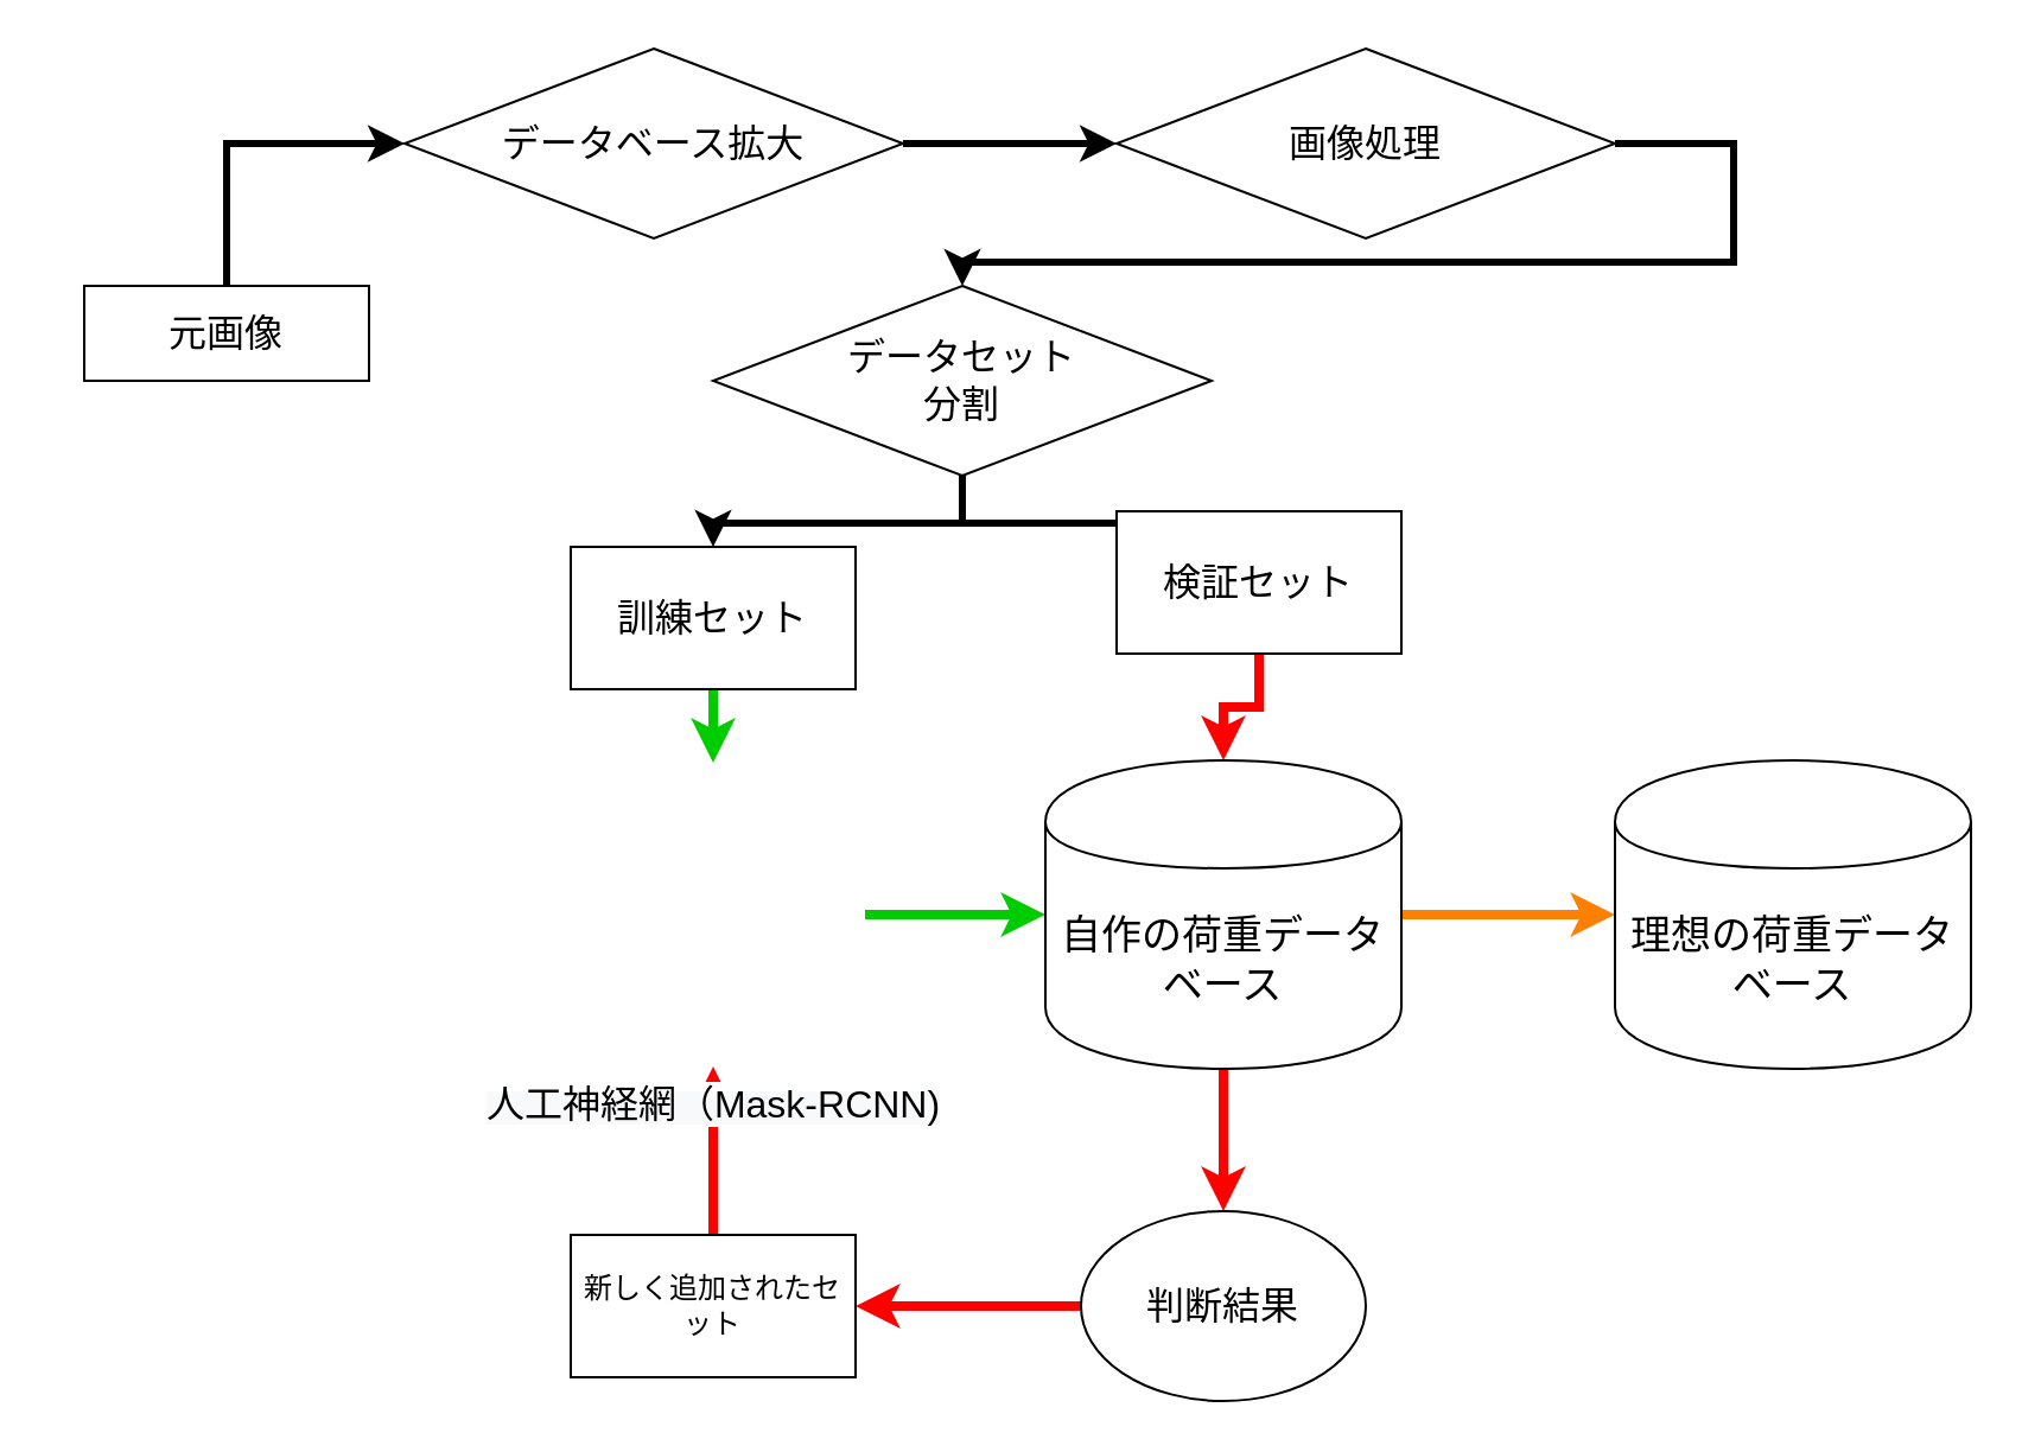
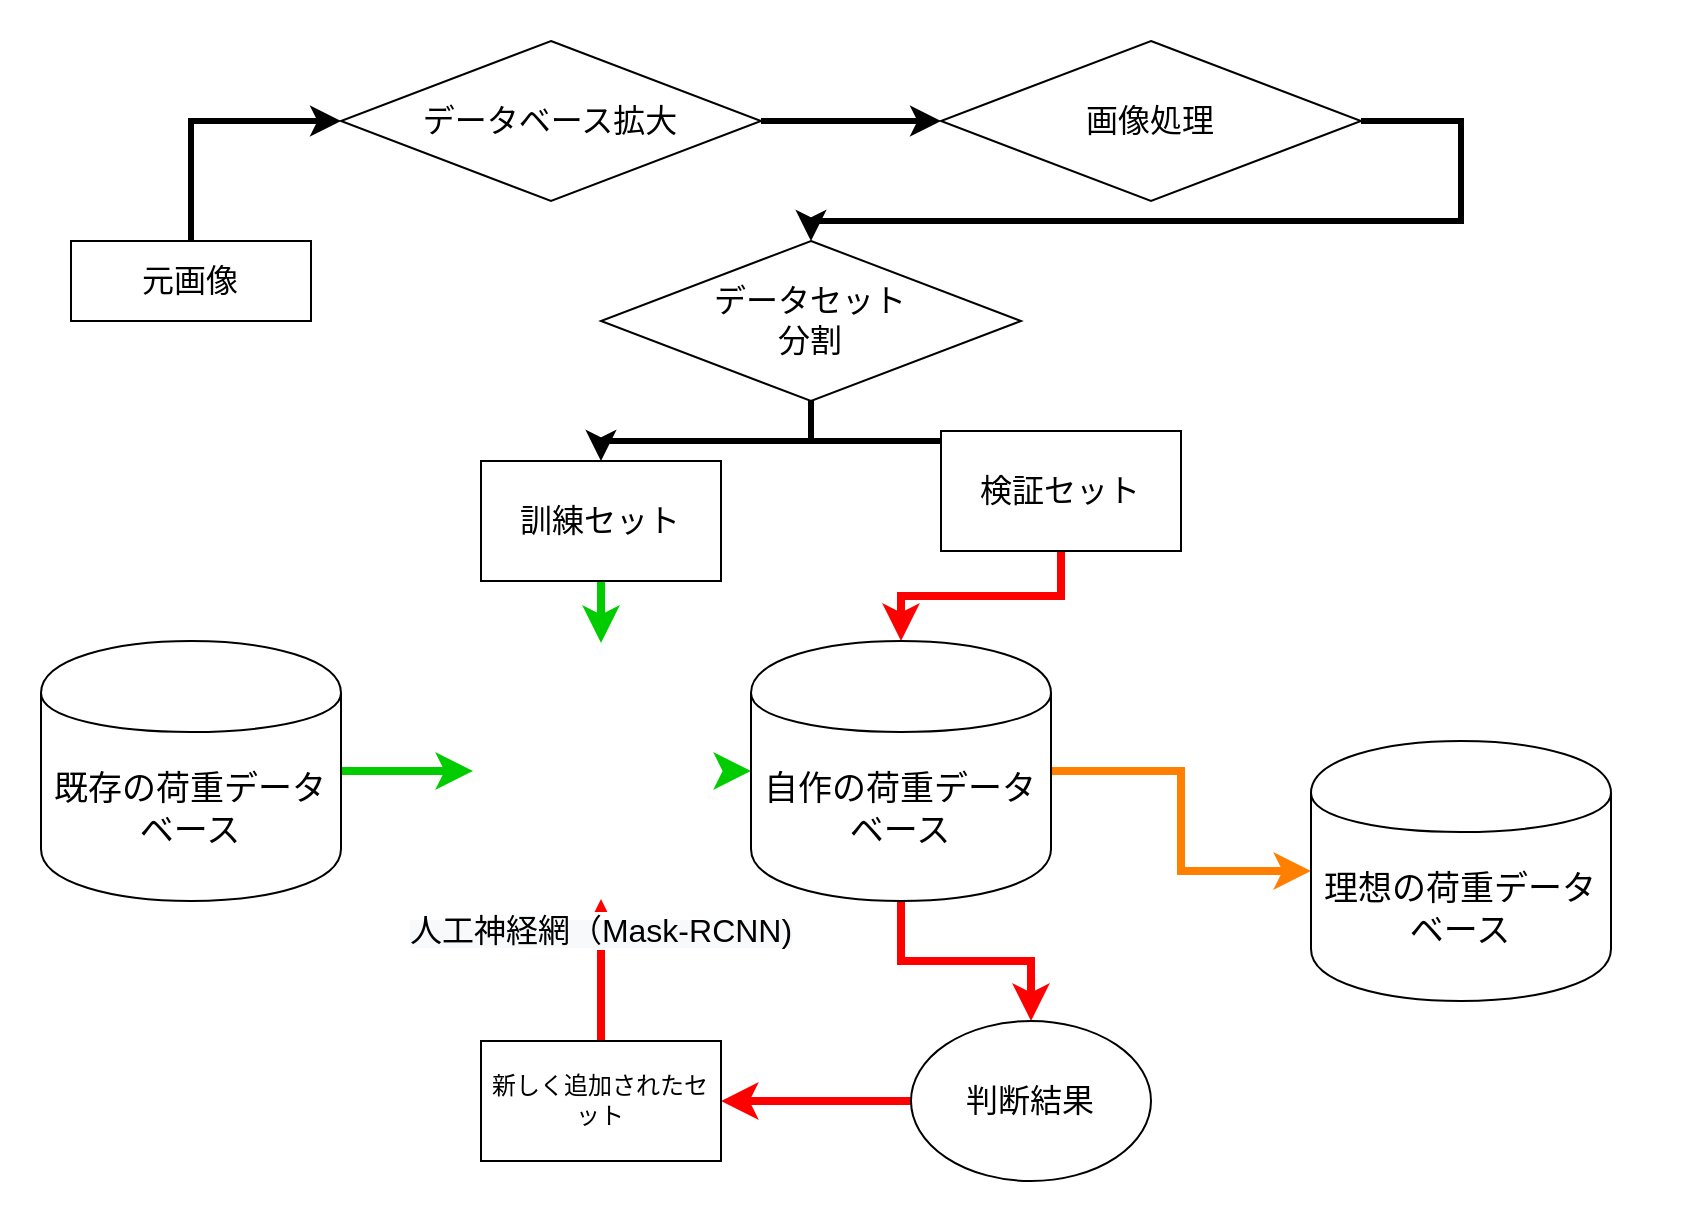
  <mxCell id="0" />
  <mxCell id="1" parent="0" />
  <mxCell id="2" value="" style="edgeStyle=orthogonalEdgeStyle;rounded=0;orthogonalLoop=1;jettySize=auto;html=1;strokeWidth=3;" parent="1" source="3" target="25" edge="1"><mxGeometry relative="1" as="geometry"><Array as="points"><mxPoint x="95" y="60" /></Array></mxGeometry></mxCell>
  <mxCell id="3" value="&lt;font style=&quot;font-size: 16px&quot;&gt;元画像&lt;/font&gt;" style="rounded=0;whiteSpace=wrap;html=1;" parent="1" vertex="1"><mxGeometry x="35" y="120" width="120" height="40" as="geometry" /></mxCell>
  <mxCell id="4" value="" style="edgeStyle=orthogonalEdgeStyle;rounded=0;orthogonalLoop=1;jettySize=auto;html=1;strokeWidth=3;" parent="1" source="25" target="6" edge="1"><mxGeometry relative="1" as="geometry" /></mxCell>
  <mxCell id="5" value="" style="edgeStyle=orthogonalEdgeStyle;rounded=0;orthogonalLoop=1;jettySize=auto;html=1;strokeWidth=3;" parent="1" source="6" target="9" edge="1"><mxGeometry relative="1" as="geometry"><Array as="points"><mxPoint x="730" y="60" /><mxPoint x="730" y="110" /><mxPoint x="405" y="110" /></Array></mxGeometry></mxCell>
  <mxCell id="6" value="&lt;font style=&quot;font-size: 16px&quot;&gt;画像処理&lt;/font&gt;" style="rhombus;whiteSpace=wrap;html=1;" parent="1" vertex="1"><mxGeometry x="470" y="20" width="210" height="80" as="geometry" /></mxCell>
  <mxCell id="7" style="edgeStyle=orthogonalEdgeStyle;rounded=0;orthogonalLoop=1;jettySize=auto;html=1;exitX=0.5;exitY=1;exitDx=0;exitDy=0;entryX=0.5;entryY=0;entryDx=0;entryDy=0;strokeWidth=3;" parent="1" source="9" target="13" edge="1"><mxGeometry relative="1" as="geometry" /></mxCell>
  <mxCell id="8" style="edgeStyle=orthogonalEdgeStyle;rounded=0;orthogonalLoop=1;jettySize=auto;html=1;exitX=0.5;exitY=1;exitDx=0;exitDy=0;entryX=0.5;entryY=0;entryDx=0;entryDy=0;strokeWidth=3;" edge="1" parent="1" source="9" target="11"><mxGeometry relative="1" as="geometry" /></mxCell>
  <mxCell id="9" value="&lt;font style=&quot;font-size: 16px&quot;&gt;データセット&lt;br&gt;分割&lt;br&gt;&lt;/font&gt;" style="rhombus;whiteSpace=wrap;html=1;" parent="1" vertex="1"><mxGeometry x="300" y="120" width="210" height="80" as="geometry" /></mxCell>
  <mxCell id="10" style="edgeStyle=orthogonalEdgeStyle;rounded=0;orthogonalLoop=1;jettySize=auto;html=1;entryX=0.5;entryY=0;entryDx=0;entryDy=0;fillColor=#f8cecc;strokeColor=#00CC00;strokeWidth=4;" parent="1" source="11" target="26" edge="1"><mxGeometry relative="1" as="geometry" /></mxCell>
  <mxCell id="11" value="&lt;font style=&quot;font-size: 16px&quot;&gt;訓練セット&lt;/font&gt;" style="rounded=0;whiteSpace=wrap;html=1;" parent="1" vertex="1"><mxGeometry x="240" y="230" width="120" height="60" as="geometry" /></mxCell>
  <mxCell id="12" style="edgeStyle=orthogonalEdgeStyle;rounded=0;orthogonalLoop=1;jettySize=auto;html=1;entryX=0.5;entryY=0;entryDx=0;entryDy=0;strokeColor=#FF0000;strokeWidth=4;" parent="1" source="13" target="19" edge="1"><mxGeometry relative="1" as="geometry" /></mxCell>
  <mxCell id="13" value="&lt;font style=&quot;font-size: 16px&quot;&gt;検証セット&lt;/font&gt;" style="rounded=0;whiteSpace=wrap;html=1;" parent="1" vertex="1"><mxGeometry x="470" y="215" width="120" height="60" as="geometry" /></mxCell>
  <mxCell id="14" style="edgeStyle=orthogonalEdgeStyle;rounded=0;orthogonalLoop=1;jettySize=auto;html=1;exitX=1;exitY=0.5;exitDx=0;exitDy=0;entryX=0;entryY=0.5;entryDx=0;entryDy=0;fillColor=#f8cecc;strokeColor=#00CC00;strokeWidth=4;" parent="1" source="26" target="19" edge="1"><mxGeometry relative="1" as="geometry" /></mxCell>
+ <mxCell id="15" style="edgeStyle=orthogonalEdgeStyle;rounded=0;orthogonalLoop=1;jettySize=auto;html=1;exitX=1;exitY=0.5;exitDx=0;exitDy=0;entryX=0;entryY=0.5;entryDx=0;entryDy=0;fillColor=#f8cecc;strokeColor=#00CC00;strokeWidth=4;" parent="1" source="16" target="26" edge="1"><mxGeometry relative="1" as="geometry" /></mxCell>
+ <mxCell id="16" value="&lt;font style=&quot;font-size: 17px&quot;&gt;既存の荷重データベース&lt;/font&gt;" style="shape=cylinder;whiteSpace=wrap;html=1;boundedLbl=1;backgroundOutline=1;" parent="1" vertex="1"><mxGeometry x="20" y="320" width="150" height="130" as="geometry" /></mxCell>
  <mxCell id="17" style="edgeStyle=orthogonalEdgeStyle;rounded=0;orthogonalLoop=1;jettySize=auto;html=1;entryX=0.5;entryY=0;entryDx=0;entryDy=0;strokeColor=#FF0000;strokeWidth=4;" parent="1" source="19" target="21" edge="1"><mxGeometry relative="1" as="geometry" /></mxCell>
  <mxCell id="18" style="edgeStyle=orthogonalEdgeStyle;rounded=0;orthogonalLoop=1;jettySize=auto;html=1;exitX=1;exitY=0.5;exitDx=0;exitDy=0;entryX=0;entryY=0.5;entryDx=0;entryDy=0;strokeColor=#FF8000;strokeWidth=4;" parent="1" source="19" target="24" edge="1"><mxGeometry relative="1" as="geometry" /></mxCell>
- <mxCell id="19" value="&lt;font style=&quot;font-size: 17px&quot;&gt;自作の荷重データベース&lt;/font&gt;" style="shape=cylinder;whiteSpace=wrap;html=1;boundedLbl=1;backgroundOutline=1;" parent="1" vertex="1"><mxGeometry x="440" y="320" width="150" height="130" as="geometry" /></mxCell>
+ <mxCell id="19" value="&lt;font style=&quot;font-size: 17px&quot;&gt;自作の荷重データベース&lt;/font&gt;" style="shape=cylinder;whiteSpace=wrap;html=1;boundedLbl=1;backgroundOutline=1;" parent="1" vertex="1"><mxGeometry x="375" y="320" width="150" height="130" as="geometry" /></mxCell>
  <mxCell id="20" style="edgeStyle=orthogonalEdgeStyle;rounded=0;orthogonalLoop=1;jettySize=auto;html=1;entryX=1;entryY=0.5;entryDx=0;entryDy=0;strokeColor=#FF0000;strokeWidth=4;" parent="1" source="21" target="23" edge="1"><mxGeometry relative="1" as="geometry" /></mxCell>
  <mxCell id="21" value="&lt;font style=&quot;font-size: 16px&quot;&gt;判断結果&lt;/font&gt;" style="ellipse;whiteSpace=wrap;html=1;" parent="1" vertex="1"><mxGeometry x="455" y="510" width="120" height="80" as="geometry" /></mxCell>
  <mxCell id="22" style="edgeStyle=orthogonalEdgeStyle;rounded=0;orthogonalLoop=1;jettySize=auto;html=1;exitX=0.5;exitY=0;exitDx=0;exitDy=0;entryX=0.5;entryY=1;entryDx=0;entryDy=0;strokeColor=#FF0000;strokeWidth=4;" parent="1" source="23" target="26" edge="1"><mxGeometry relative="1" as="geometry" /></mxCell>
  <mxCell id="23" value="新しく追加されたセット" style="rounded=0;whiteSpace=wrap;html=1;" parent="1" vertex="1"><mxGeometry x="240" y="520" width="120" height="60" as="geometry" /></mxCell>
- <mxCell id="24" value="&lt;font style=&quot;font-size: 17px&quot;&gt;理想の荷重データベース&lt;/font&gt;" style="shape=cylinder;whiteSpace=wrap;html=1;boundedLbl=1;backgroundOutline=1;" parent="1" vertex="1"><mxGeometry x="680" y="320" width="150" height="130" as="geometry" /></mxCell>
+ <mxCell id="24" value="&lt;font style=&quot;font-size: 17px&quot;&gt;理想の荷重データベース&lt;/font&gt;" style="shape=cylinder;whiteSpace=wrap;html=1;boundedLbl=1;backgroundOutline=1;" parent="1" vertex="1"><mxGeometry x="655" y="370" width="150" height="130" as="geometry" /></mxCell>
  <mxCell id="25" value="&lt;font style=&quot;font-size: 16px&quot;&gt;データベース拡大&lt;/font&gt;" style="rhombus;whiteSpace=wrap;html=1;" parent="1" vertex="1"><mxGeometry x="170" y="20" width="210" height="80" as="geometry" /></mxCell>
  <mxCell id="26" value="&lt;span style=&quot;background-color: rgb(248 , 249 , 250)&quot;&gt;&lt;font style=&quot;font-size: 16px&quot;&gt;人工神経網（Mask-RCNN)&lt;/font&gt;&lt;/span&gt;" style="shape=image;html=1;verticalAlign=top;verticalLabelPosition=bottom;labelBackgroundColor=#ffffff;imageAspect=0;aspect=fixed;image=https://cdn0.iconfinder.com/data/icons/education-340/100/Tilda_Icons_1ed_brain-128.png;labelPosition=center;align=center;" parent="1" vertex="1"><mxGeometry x="236" y="321" width="128" height="128" as="geometry" /></mxCell>
